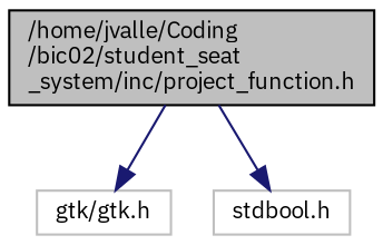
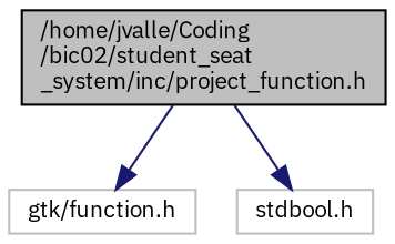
  digraph {
    fontname="IBM Plex Sans"
    node [color=grey75 fillcolor=white fontname="IBM Plex Sans" fontsize=10 shape=record style=filled]
    edge [color=midnightblue fontname="IBM Plex Sans" fontsize=10 labelfontname=Helvetica labelfontsize=10 style=solid]
    n1 [color=black fillcolor=grey75 fontcolor=black height=0.2 label="/home/jvalle/Coding\l/bic02/student_seat\l_system/inc/project_function.h" width=0.4]
-   n2 [height=0.2 label="gtk/gtk.h" width=0.4]
+   n2 [height=0.2 label="gtk/function.h" width=0.4]
    n3 [height=0.2 label="stdbool.h" width=0.4]
    n1 -> n2
    n1 -> n3
  }
